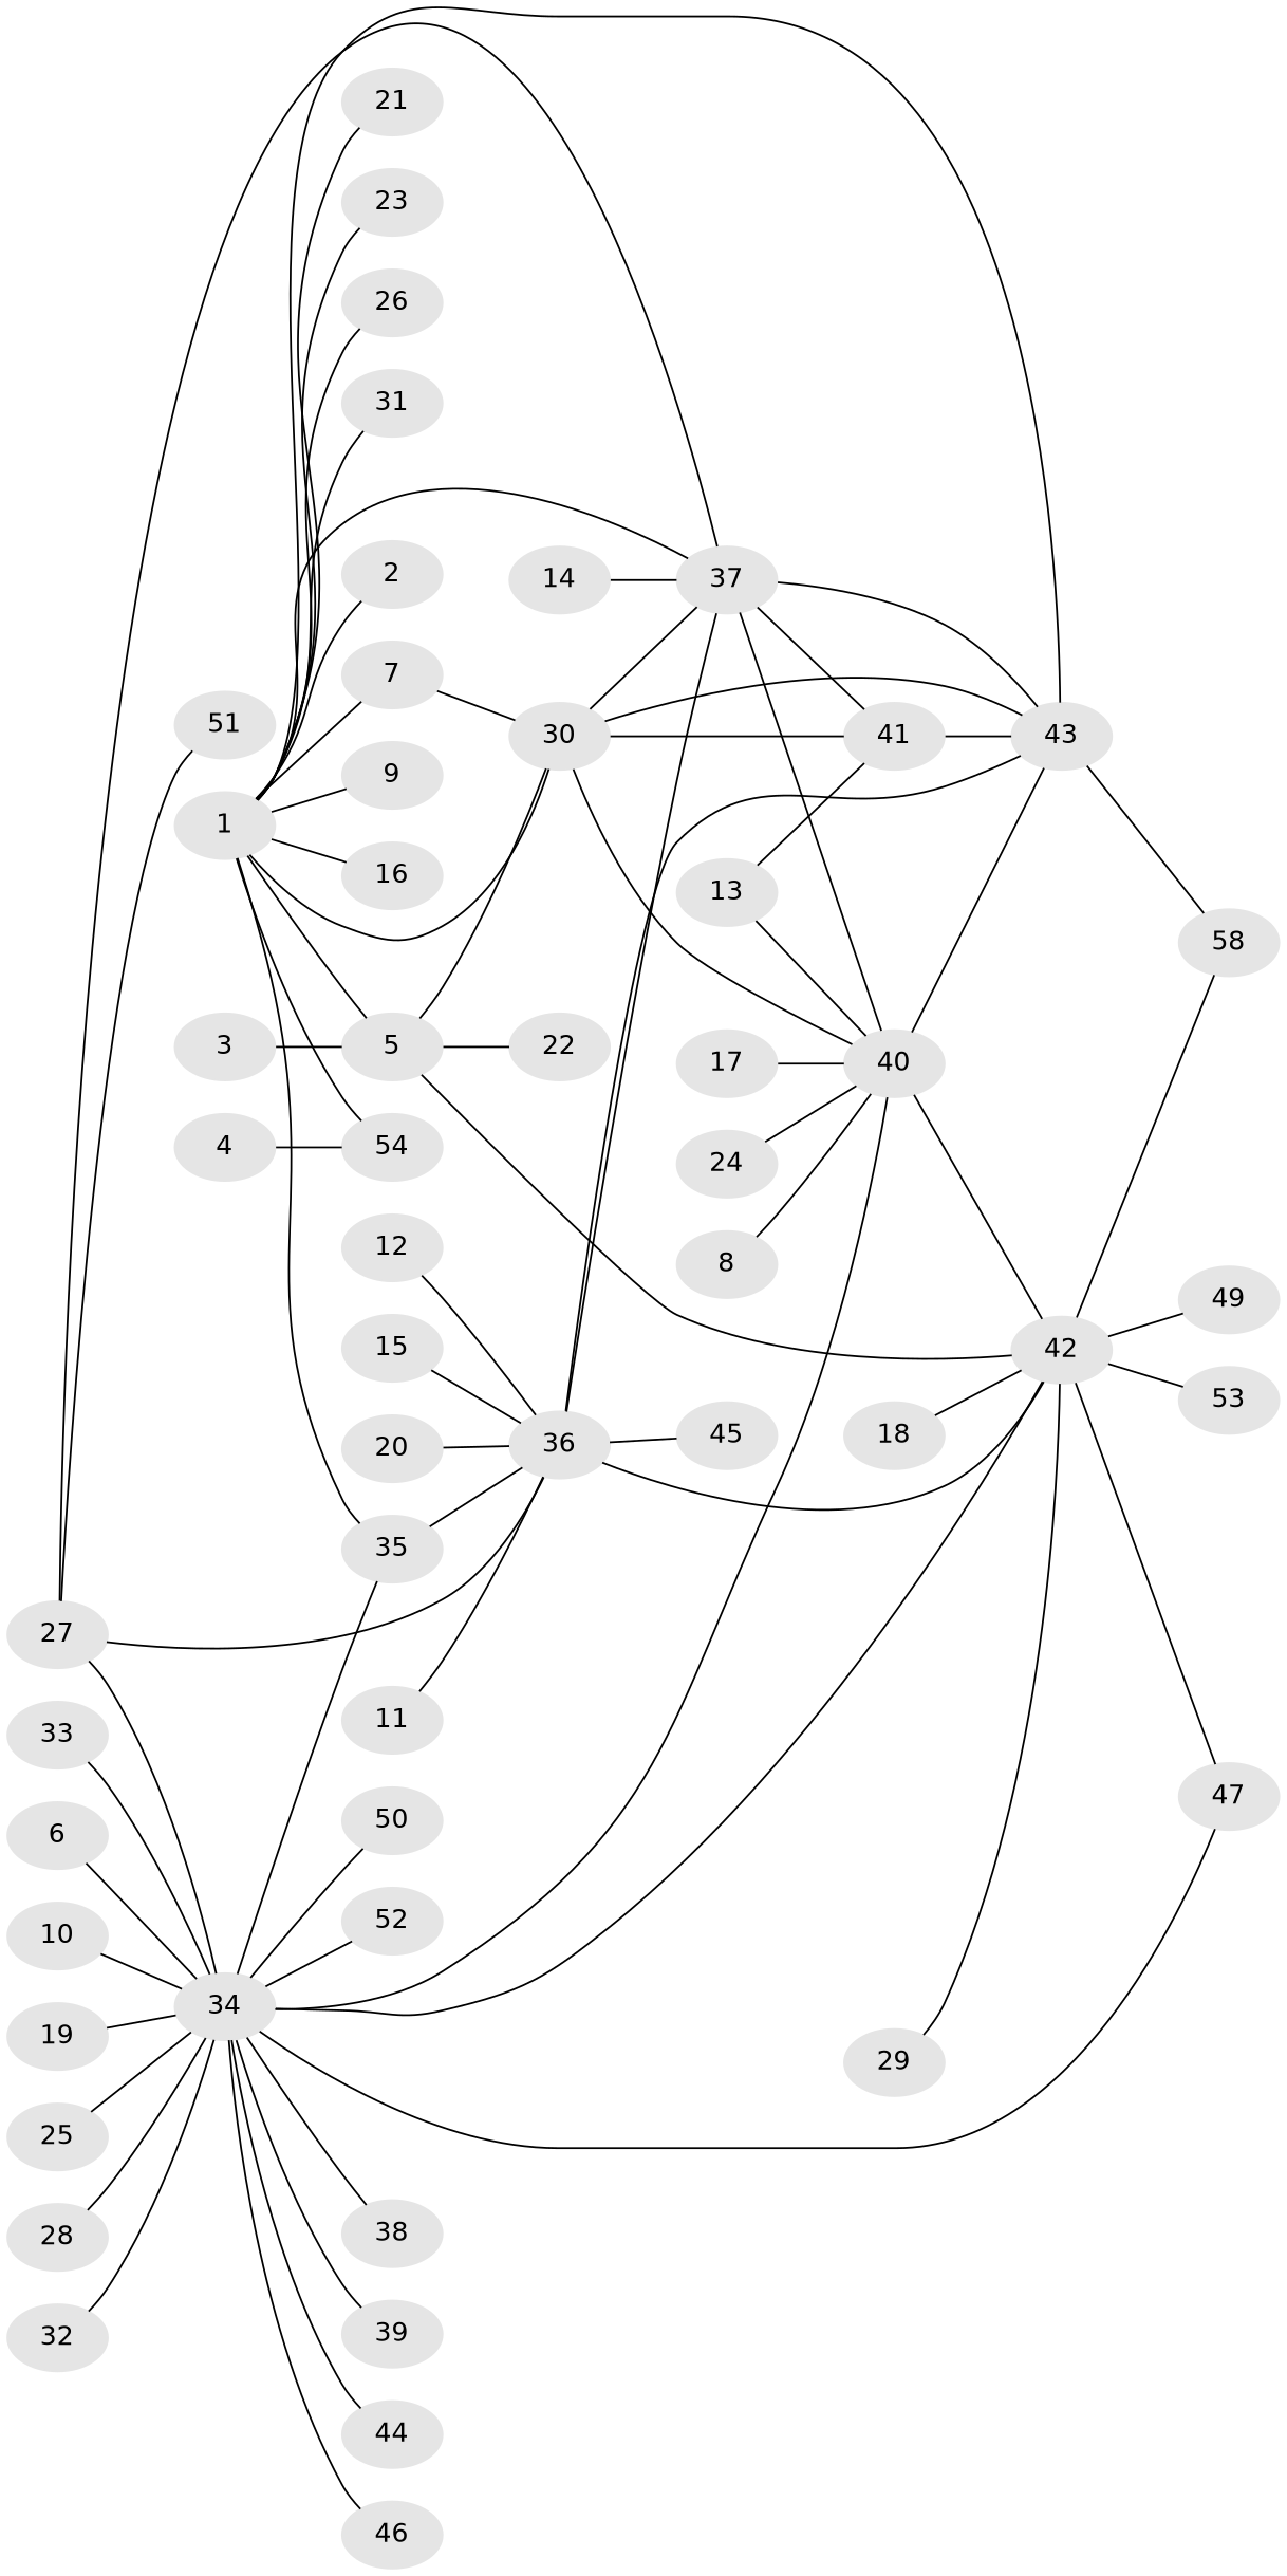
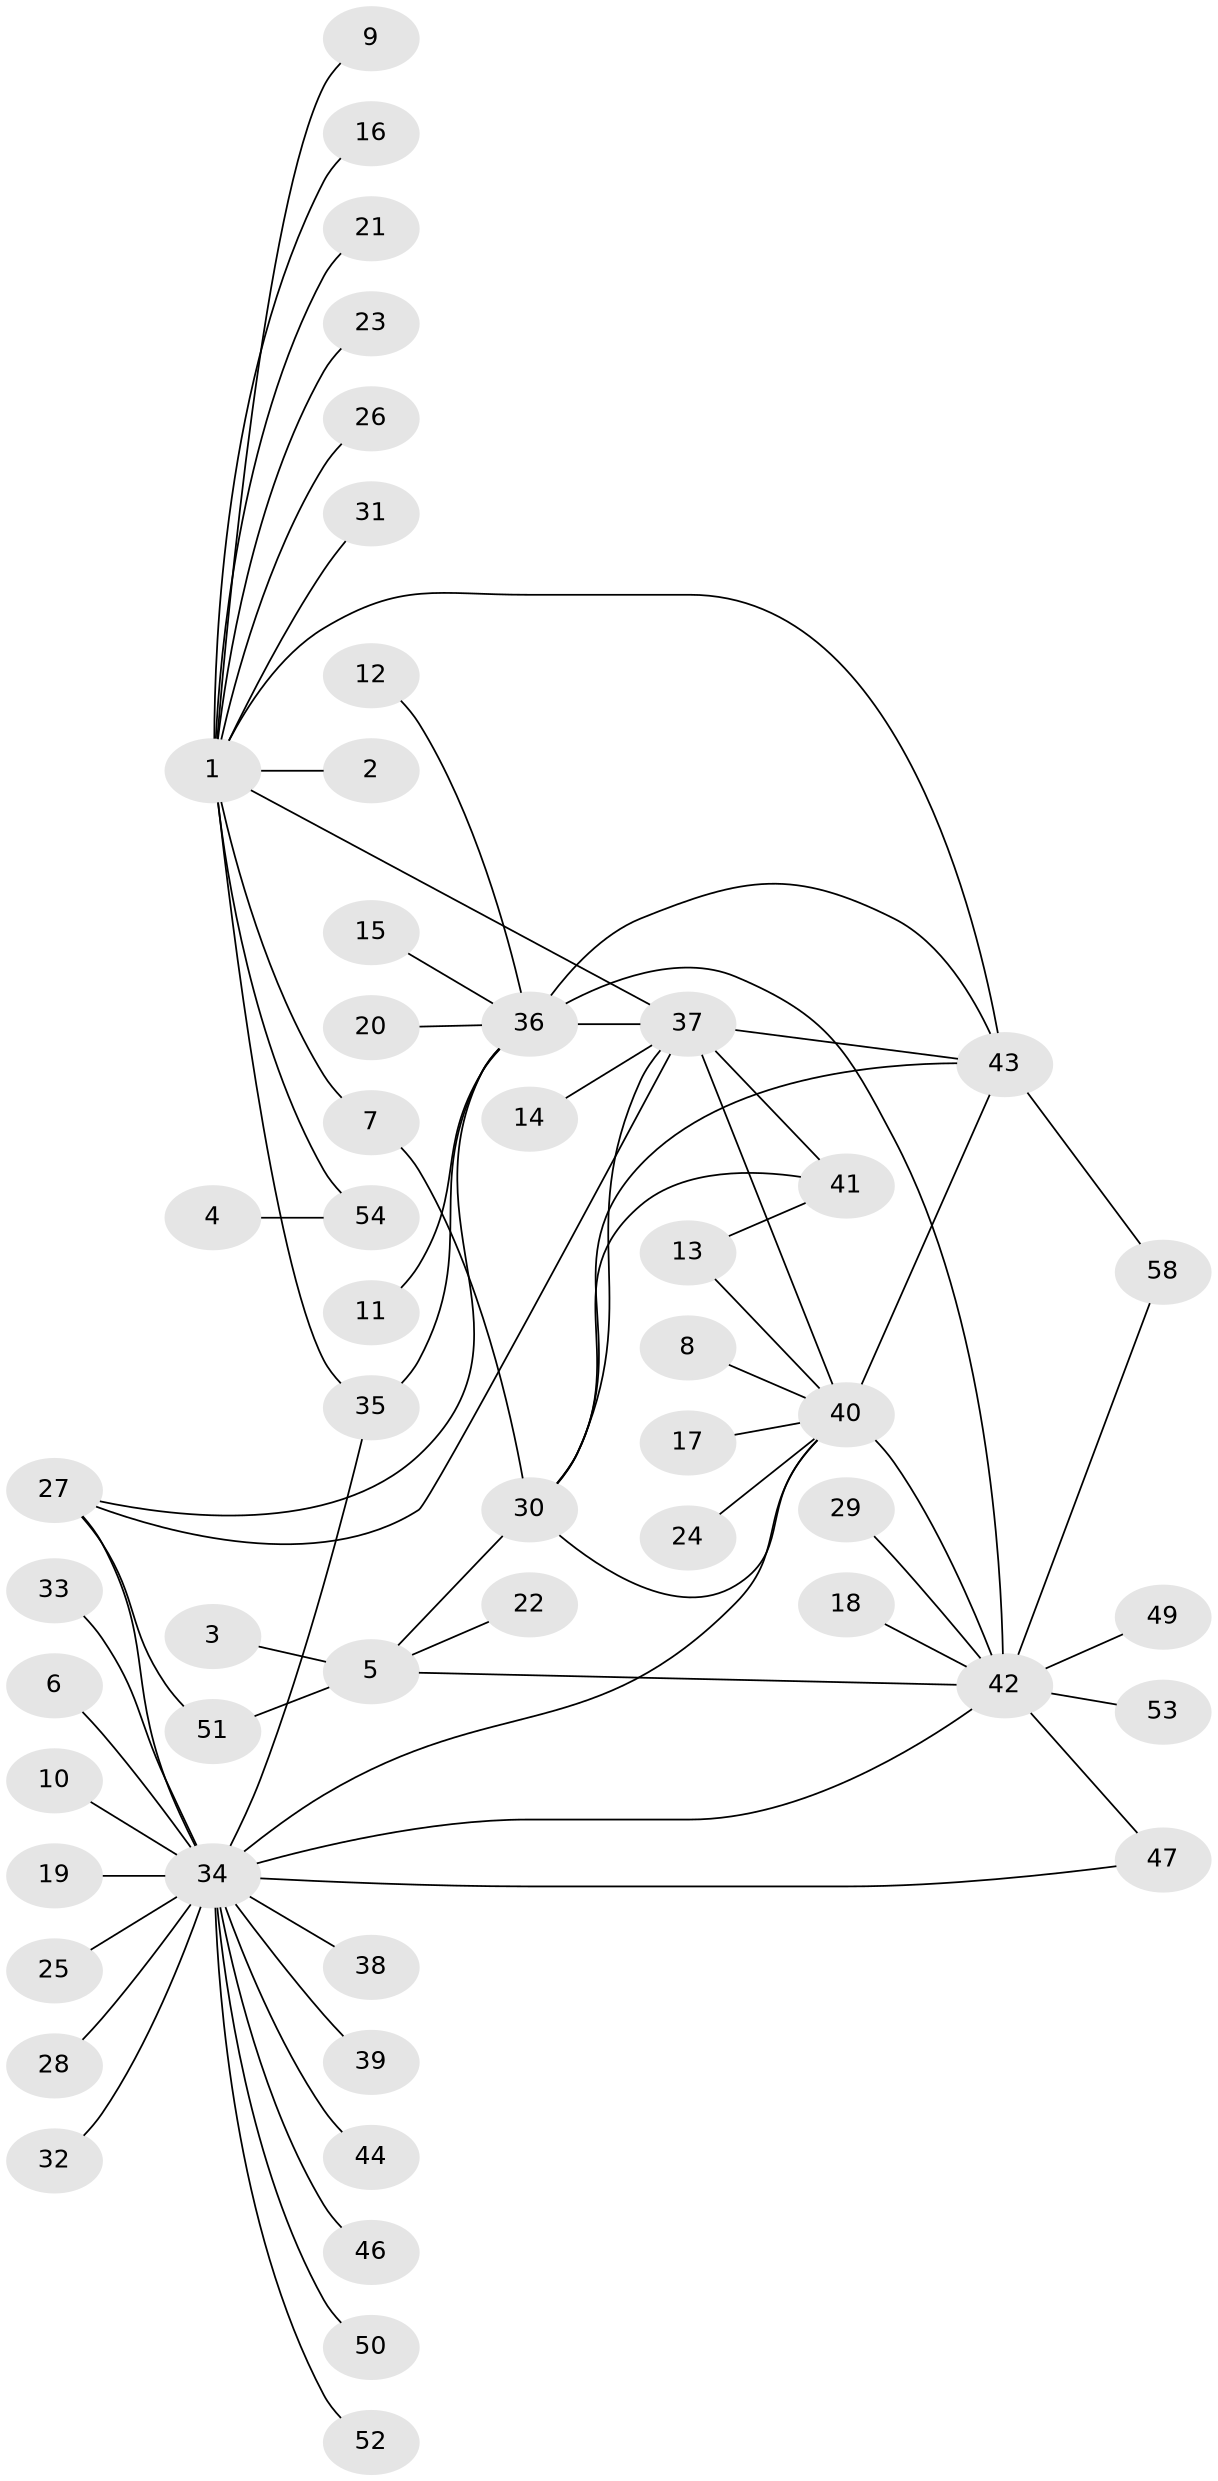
  graph {
    fontname="DejaVu Sans"
    rankdir=LR
    node [color=gray90 fontname="DejaVu Sans" style=filled]
    edge [fontname="DejaVu Sans" weight=1.0]
    1
    2
    5
    7
    9
    16
    21
    23
    26
    30
    31
    35
    37
    43
    54
    22
    42
    40
    41
    36
    n21 [label=58]
    3
    4
    47
    49
    53
    6
    34
    38
    39
    44
    46
    50
    52
    8
    10
    11
-   45
    12
    13
    14
    15
    17
    18
    19
    20
    24
    25
    27
    51
    28
    29
    32
    33
    1 -- 2
-   1 -- 5
+   51 -- 5
    1 -- 7
    1 -- 9
    1 -- 16
    1 -- 21
    1 -- 23
    1 -- 26
-   1 -- 30
    1 -- 31
    1 -- 35
    1 -- 37
    1 -- 43
    1 -- 54 [weight=4.0]
    5 -- 30
    5 -- 22
    5 -- 42 [weight=6.0]
    7 -- 30
    30 -- 37
    30 -- 43
    30 -- 40
    30 -- 41
    35 -- 36
    37 -- 43
    37 -- 40
    37 -- 41
    43 -- n21
    42 -- n21
    42 -- 47
    42 -- 49
    42 -- 53
    40 -- 43
    40 -- 42
-   41 -- 43
    36 -- 37 [weight=3.0]
    36 -- 43
    36 -- 42
-   36 -- 45
    3 -- 5
    4 -- 54
    6 -- 34
    34 -- 35 [weight=4.0]
    34 -- 42
    34 -- 40
    34 -- 47
    34 -- 38
    34 -- 39
    34 -- 44
    34 -- 46
    34 -- 50
    34 -- 52
    8 -- 40
    10 -- 34
    11 -- 36
    12 -- 36
    13 -- 40
    13 -- 41
    14 -- 37
    15 -- 36
    17 -- 40
    18 -- 42
    19 -- 34
    20 -- 36
    24 -- 40
    25 -- 34
    27 -- 37
    27 -- 36 [weight=3.0]
    27 -- 34
    27 -- 51
    28 -- 34
    29 -- 42
    32 -- 34
    33 -- 34
  }
